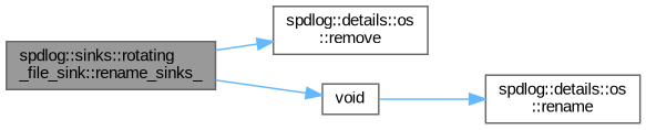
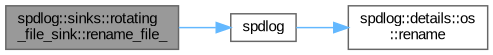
  digraph {
    fontname="Liberation Sans"
    rankdir=LR
    node [color=grey40 fillcolor=white fontname="Liberation Sans" fontsize=10 shape=box style=filled]
    edge [color=steelblue1 fontname="Liberation Sans" fontsize=10 labelfontname=Helvetica labelfontsize=10 style=solid]
-   n1 [color=gray40 fillcolor=grey60 fontcolor=black height=0.2 label="spdlog::sinks::rotating\l_file_sink::rename_sinks_" width=0.4]
-   n2 [height=0.2 label="spdlog::details::os\l::remove" width=0.4]
-   n3 [height=0.2 label=void width=0.4]
+   n1 [color=gray40 fillcolor=grey60 fontcolor=black height=0.2 label="spdlog::sinks::rotating\l_file_sink::rename_file_" width=0.4]
+   n3 [height=0.2 label=spdlog width=0.4]
    n4 [height=0.2 label="spdlog::details::os\l::rename" width=0.4]
-   n1 -> n2
    n1 -> n3
    n3 -> n4
  }
